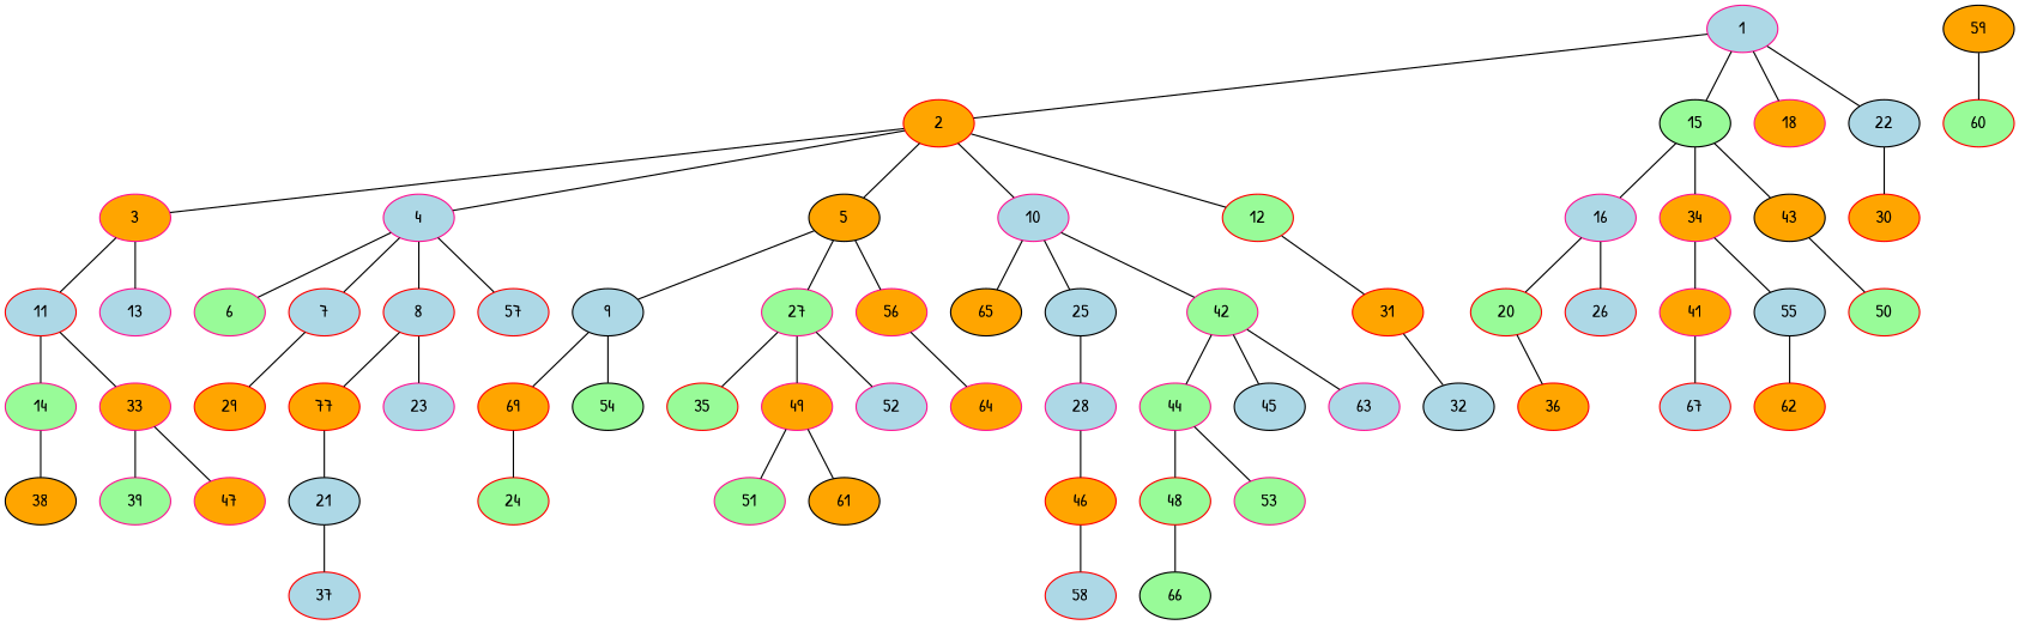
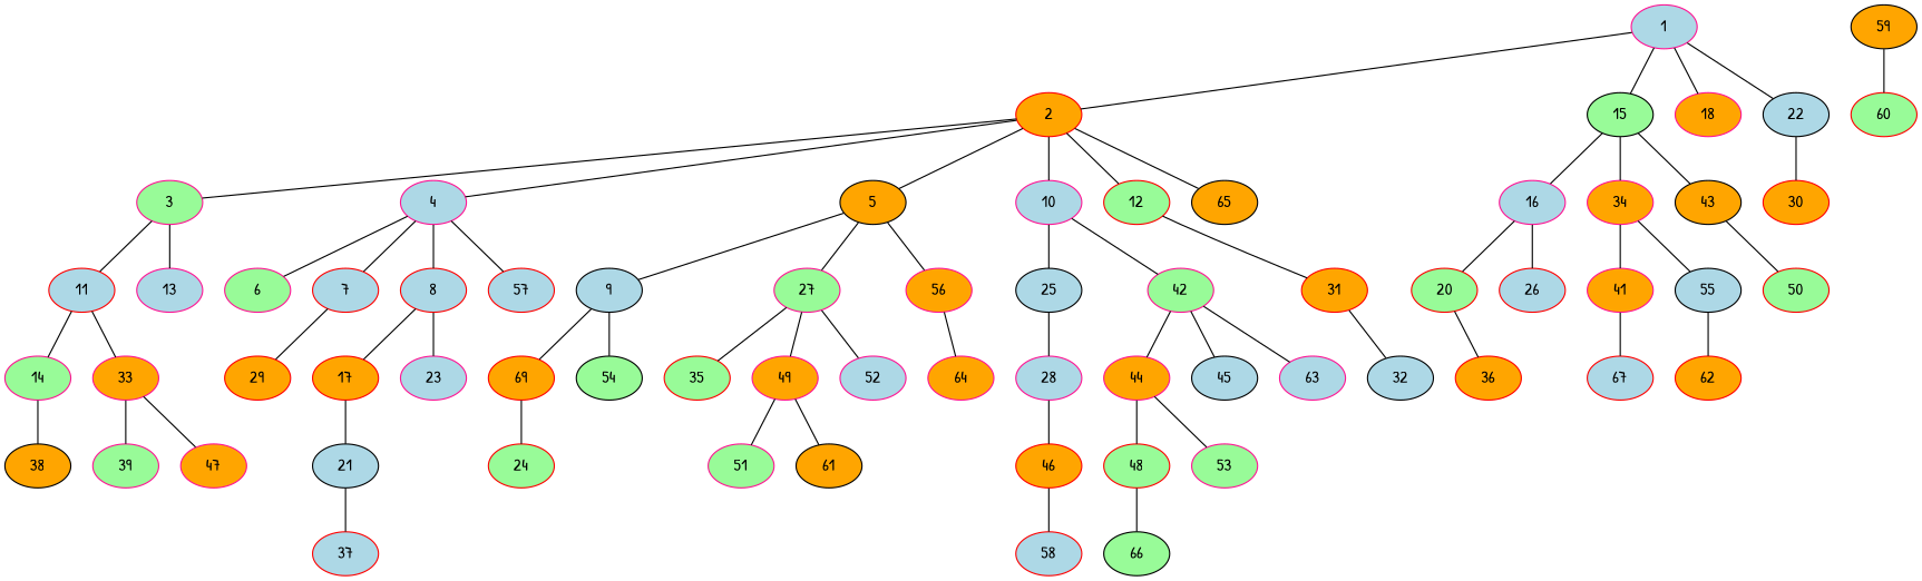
  graph {
    fontname="Patrick Hand"
    node [color=deeppink fillcolor=lightblue fontname="Patrick Hand" style=filled]
    edge [fontname="Patrick Hand"]
    2 [color=red fillcolor=orange]
    1
    15 [color=black fillcolor=palegreen]
    18 [fillcolor=orange]
    22 [color=black]
-   3 [fillcolor=orange]
+   3 [fillcolor=palegreen]
    4
    5 [color=black fillcolor=orange]
    10
    12 [color=red fillcolor=palegreen]
    65 [color=black fillcolor=orange]
    16
    34 [fillcolor=orange]
    43 [color=black fillcolor=orange]
    30 [color=red fillcolor=orange]
    11 [color=red]
    13
    6 [fillcolor=palegreen]
    7 [color=red]
    8 [color=red]
    57 [color=red]
    9 [color=black]
    27 [fillcolor=palegreen]
    56 [fillcolor=orange]
    25 [color=black]
    42 [fillcolor=palegreen]
    31 [color=red fillcolor=orange]
    14 [fillcolor=palegreen]
    33 [fillcolor=orange]
    29 [color=red fillcolor=orange]
-   17 [color=red fillcolor=orange label=77]
+   17 [color=red fillcolor=orange]
    23
    n33 [color=red fillcolor=orange label=69]
    54 [color=black fillcolor=palegreen]
    35 [color=red fillcolor=palegreen]
    49 [fillcolor=orange]
    52
    64 [fillcolor=orange]
    21 [color=black]
    24 [color=red fillcolor=palegreen]
    28
-   44 [fillcolor=palegreen]
+   44 [fillcolor=orange]
    45 [color=black]
    63
    38 [color=black fillcolor=orange]
    39 [fillcolor=palegreen]
    47 [fillcolor=orange]
    32 [color=black]
    20 [color=red fillcolor=palegreen]
    26 [color=red]
    41 [fillcolor=orange]
    55 [color=black]
    50 [color=red fillcolor=palegreen]
    36 [color=red fillcolor=orange]
    37 [color=red]
    46 [color=red fillcolor=orange]
    51 [fillcolor=palegreen]
    61 [color=black fillcolor=orange]
    58 [color=red]
    67 [color=red]
    62 [color=red fillcolor=orange]
    59 [color=black fillcolor=orange]
    60 [color=red fillcolor=palegreen]
    48 [color=red fillcolor=palegreen]
    53 [fillcolor=palegreen]
    66 [color=black fillcolor=palegreen]
    2 -- 3
    2 -- 4
    2 -- 5
    2 -- 10
    2 -- 12
-   10 -- 65
+   2 -- 65
    1 -- 2
    1 -- 15
    1 -- 18
    1 -- 22
    15 -- 16
    15 -- 34
    15 -- 43
    22 -- 30
    3 -- 11
    3 -- 13
    4 -- 6
    4 -- 7
    4 -- 8
    4 -- 57
    5 -- 9
    5 -- 27
    5 -- 56
    10 -- 25
    10 -- 42
    12 -- 31
    16 -- 20
    16 -- 26
    34 -- 41
    34 -- 55
    43 -- 50
    11 -- 14
    11 -- 33
    7 -- 29
    8 -- 17
    8 -- 23
    9 -- n33
    9 -- 54
    27 -- 35
    27 -- 49
    27 -- 52
    56 -- 64
    25 -- 28
    42 -- 44
    42 -- 45
    42 -- 63
    31 -- 32
    14 -- 38
    33 -- 39
    33 -- 47
    17 -- 21
    n33 -- 24
    49 -- 51
    49 -- 61
    21 -- 37
    28 -- 46
    44 -- 48
    44 -- 53
    20 -- 36
    41 -- 67
    55 -- 62
    46 -- 58
    59 -- 60
    48 -- 66
  }
